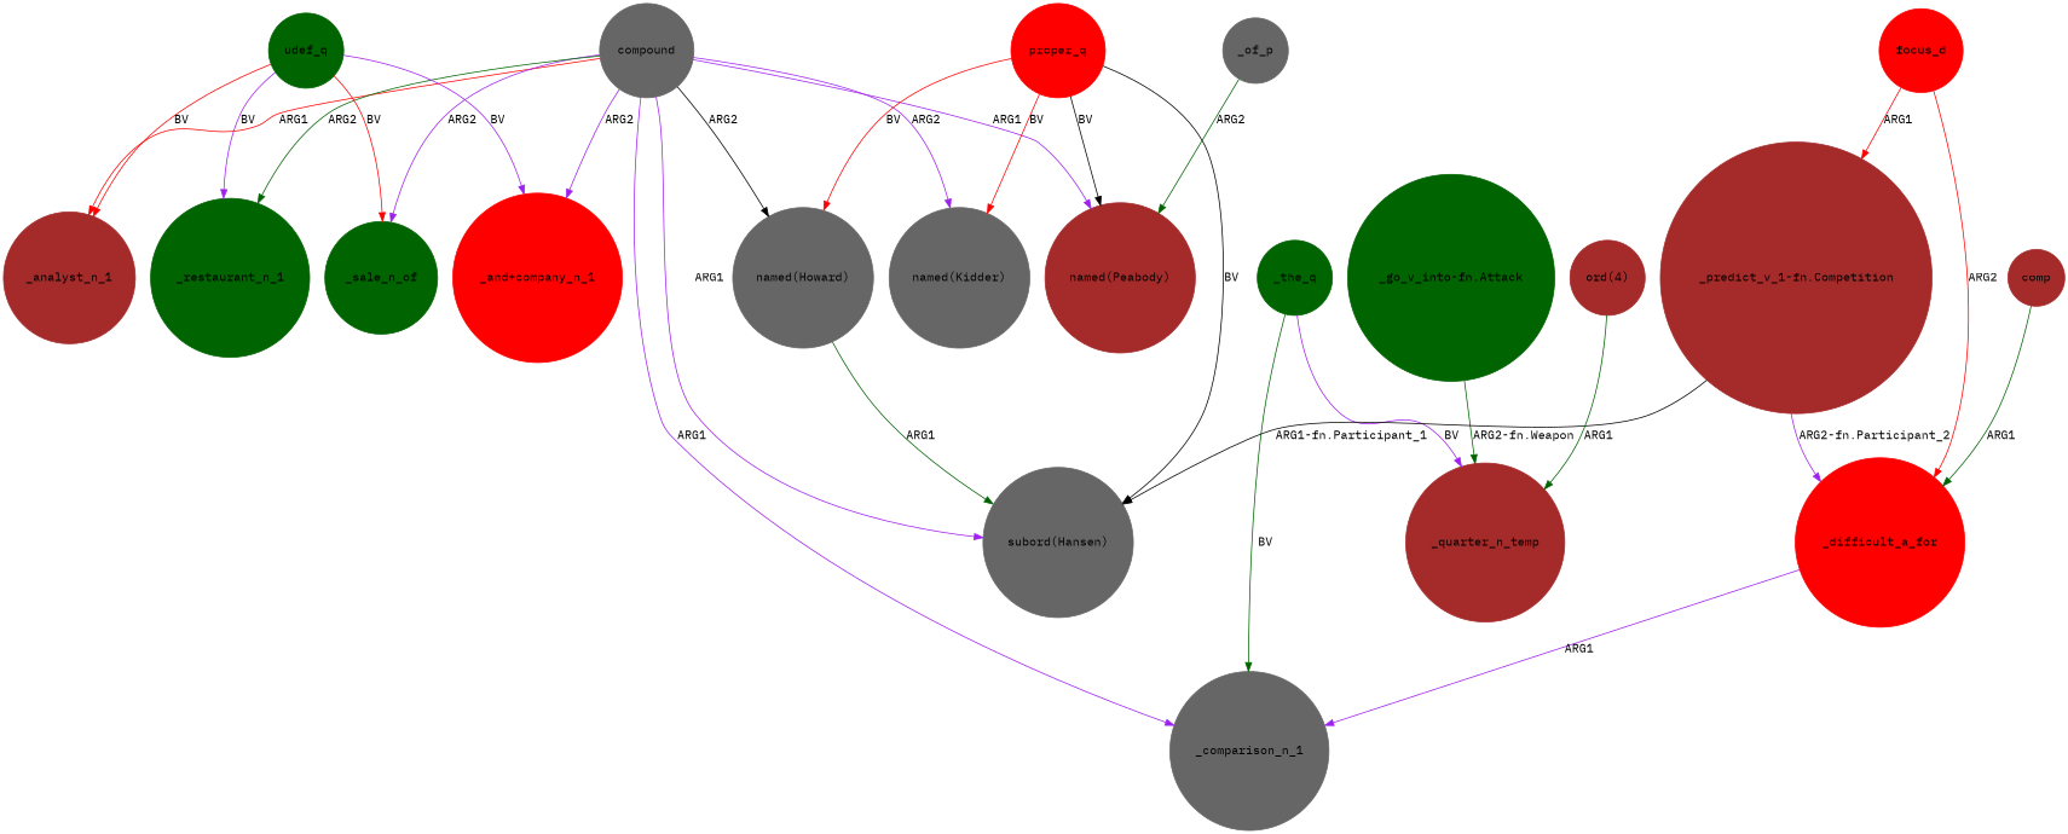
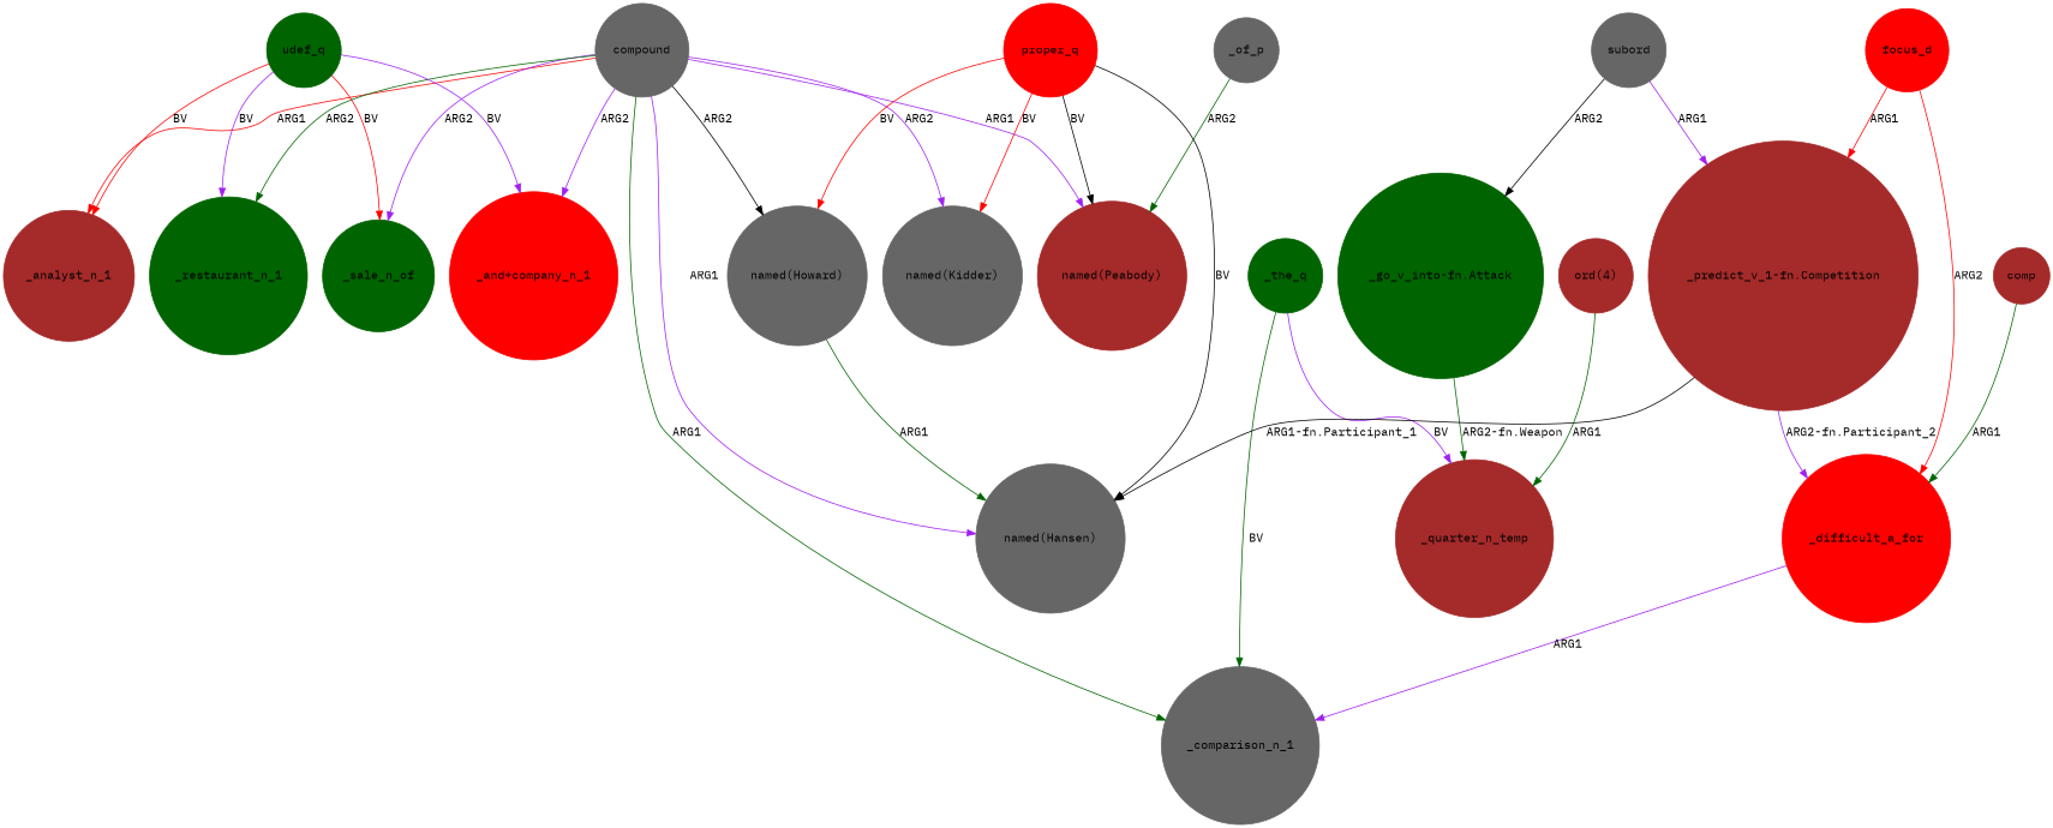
  digraph {
    fontname="IBM Plex Mono"
    node [color=gray40 fontname="IBM Plex Mono" shape=circle style=filled]
    edge [color=purple fontname="IBM Plex Mono"]
    "named(Peabody)" [color=brown]
    compound
    "_and+company_n_1" [color=red]
    _analyst_n_1 [color=brown]
-   "named(Hansen)" [label="subord(Hansen)"]
+   "named(Hansen)"
    _sale_n_of [color=darkgreen]
    "named(Howard)"
    _restaurant_n_1 [color=darkgreen]
    "named(Kidder)"
    _comparison_n_1
    proper_q [color=red]
    udef_q [color=darkgreen]
    _the_q [color=darkgreen]
    _quarter_n_temp [color=brown]
    "_go_v_into-fn.Attack" [color=darkgreen]
+   subord
    "_predict_v_1-fn.Competition" [color=brown]
    _difficult_a_for [color=red]
    focus_d [color=red]
    _of_p
    comp [color=brown]
    "ord(4)" [color=brown]
    compound -> "named(Peabody)" [label=ARG1]
    compound -> "_and+company_n_1" [label=ARG2]
    compound -> _analyst_n_1 [color=red label=ARG1]
    compound -> "named(Hansen)" [label=ARG1]
    compound -> _sale_n_of [label=ARG2]
    compound -> "named(Howard)" [color=black label=ARG2]
    compound -> _restaurant_n_1 [color=darkgreen label=ARG2]
    compound -> "named(Kidder)" [label=ARG2]
-   compound -> _comparison_n_1 [label=ARG1]
+   compound -> _comparison_n_1 [color=darkgreen label=ARG1]
    "named(Howard)" -> "named(Hansen)" [color=darkgreen label=ARG1]
    proper_q -> "named(Peabody)" [color=black label=BV]
    proper_q -> "named(Hansen)" [color=black label=BV]
    proper_q -> "named(Howard)" [color=red label=BV]
    proper_q -> "named(Kidder)" [color=red label=BV]
    udef_q -> "_and+company_n_1" [label=BV]
    udef_q -> _analyst_n_1 [color=red label=BV]
    udef_q -> _sale_n_of [color=red label=BV]
    udef_q -> _restaurant_n_1 [label=BV]
    _the_q -> _comparison_n_1 [color=darkgreen label=BV]
    _the_q -> _quarter_n_temp [label=BV]
    "_go_v_into-fn.Attack" -> _quarter_n_temp [color=darkgreen label="ARG2-fn.Weapon"]
+   subord -> "_go_v_into-fn.Attack" [color=black label=ARG2]
+   subord -> "_predict_v_1-fn.Competition" [label=ARG1]
    "_predict_v_1-fn.Competition" -> "named(Hansen)" [color=black label="ARG1-fn.Participant_1"]
    "_predict_v_1-fn.Competition" -> _difficult_a_for [label="ARG2-fn.Participant_2"]
    _difficult_a_for -> _comparison_n_1 [label=ARG1]
    focus_d -> "_predict_v_1-fn.Competition" [color=red label=ARG1]
    focus_d -> _difficult_a_for [color=red label=ARG2]
    _of_p -> "named(Peabody)" [color=darkgreen label=ARG2]
    comp -> _difficult_a_for [color=darkgreen label=ARG1]
    "ord(4)" -> _quarter_n_temp [color=darkgreen label=ARG1]
  }
